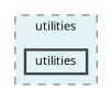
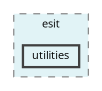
  digraph {
    compound=true
    rankdir=LR
    fontname="Open Sans"
    n1 [color=grey25 fillcolor="#e1f3f6" fontname="Open Sans" fontsize=10 height=0.2 label=utilities shape=box style="filled,bold" width=0.4]
    subgraph cluster_1 {
      bgcolor="#e1f3f6"
      fontsize=10
-     label=utilities
+     label=esit
      pencolor=grey50
      style="filled,dashed"
      n1
    }
  }
